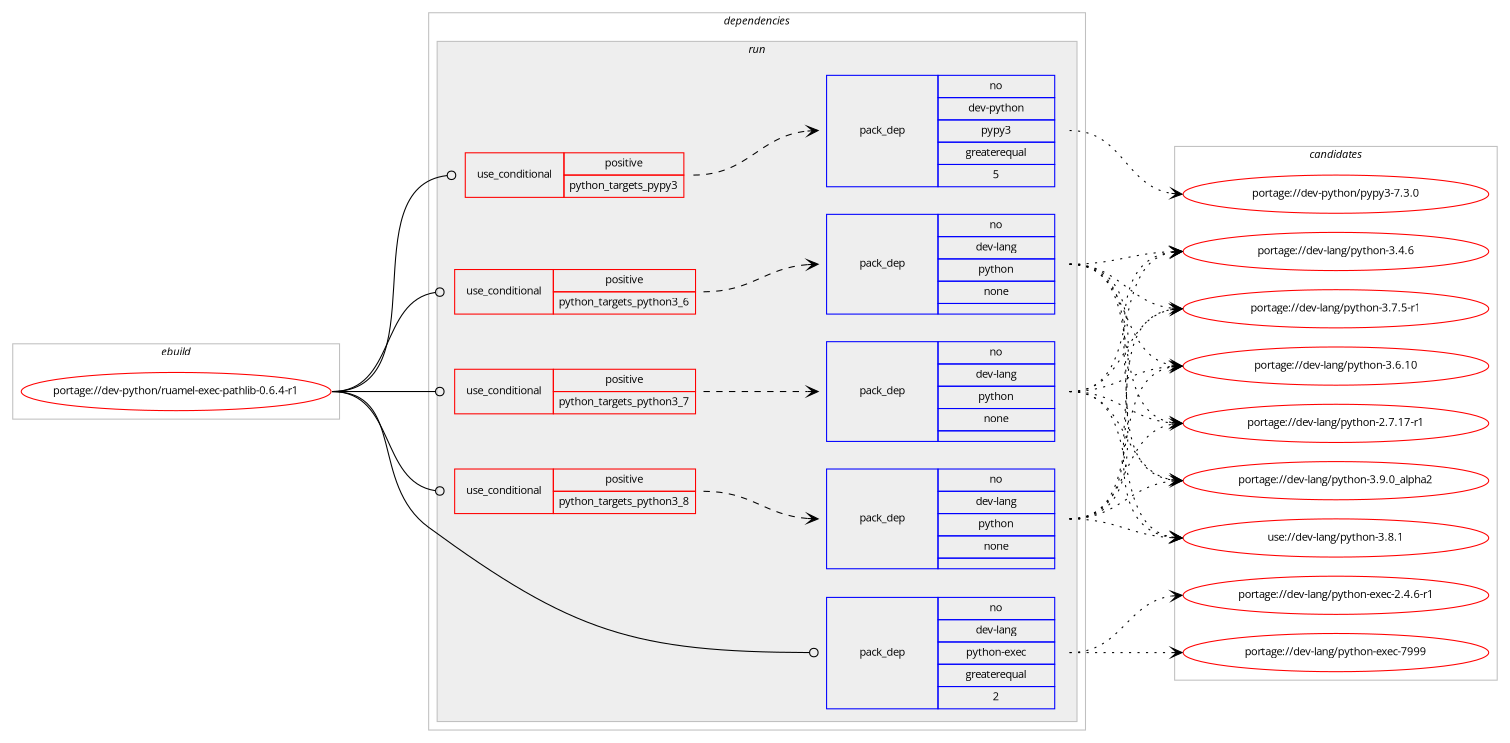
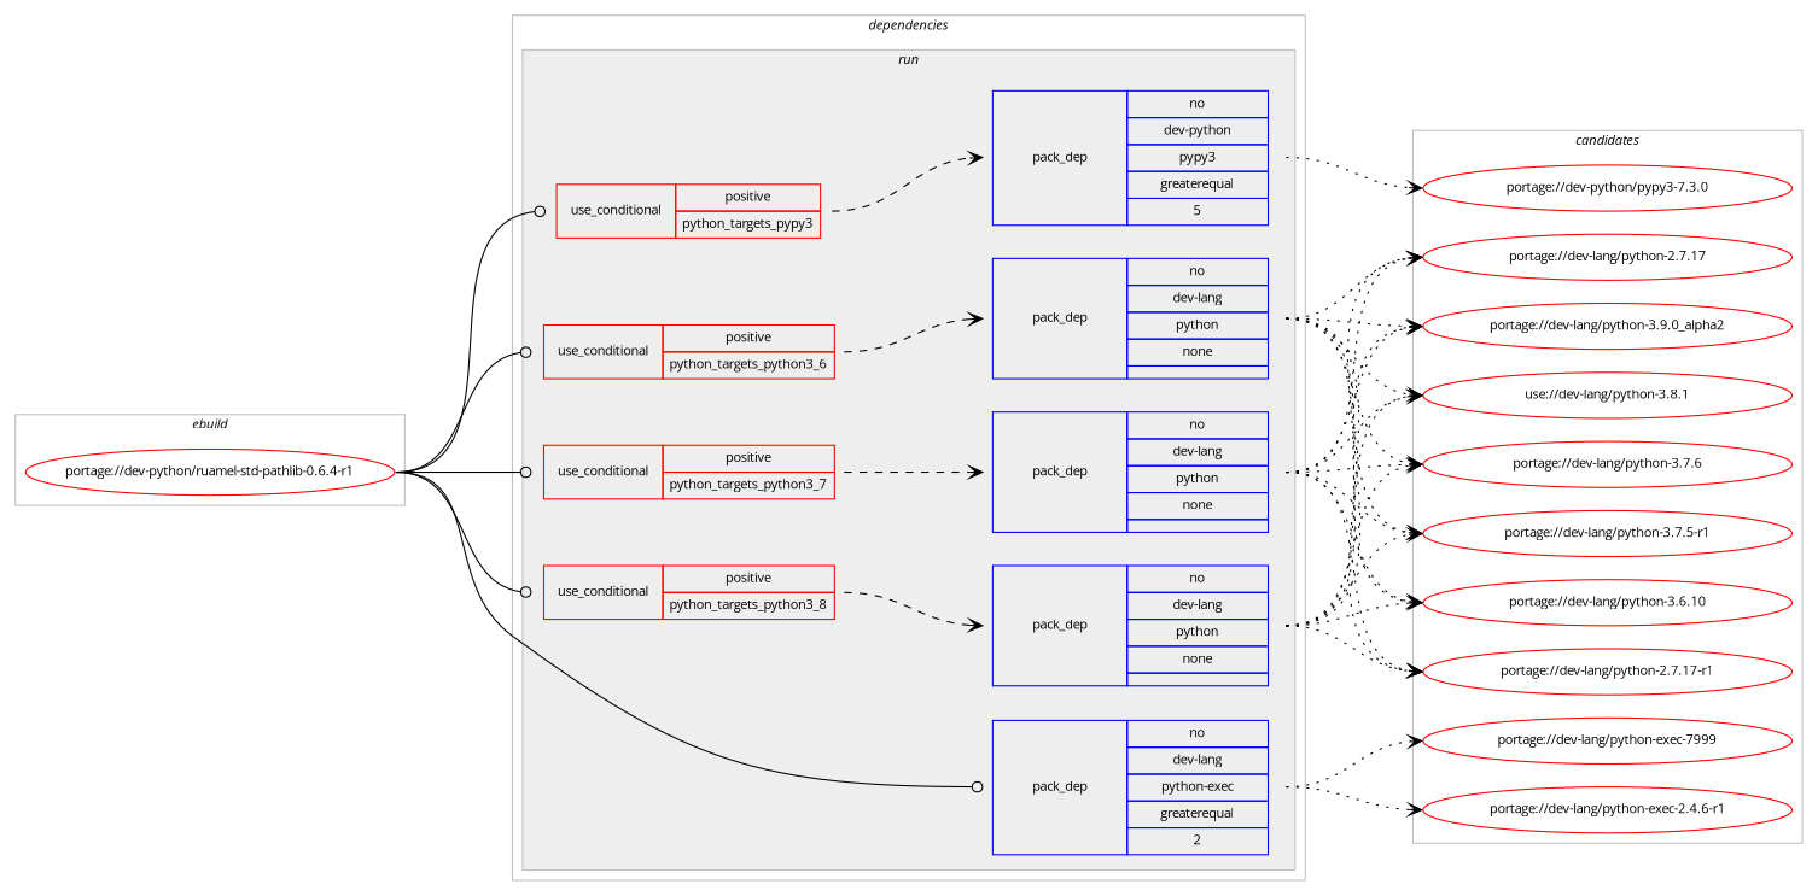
  digraph {
    compound=true
    concentrate=true
    fontname="Open Sans"
    fontsize=10
    newrank=true
    rankdir=LR
    ranksep=1.5
    node [color=red fontname="Open Sans" fontsize=10]
    edge [arrowhead=vee fontname="Open Sans" headport=w style=dotted tailport=e weight=100]
-   n1 [label="portage://dev-python/ruamel-exec-pathlib-0.6.4-r1" width=4]
+   n1 [label="portage://dev-python/ruamel-std-pathlib-0.6.4-r1" width=4]
    n2 [color=blue label=<<TABLE BORDER="0" CELLBORDER="1" CELLSPACING="0" CELLPADDING="4" WIDTH="220"><TR><TD ROWSPAN="6" CELLPADDING="30">pack_dep</TD></TR><TR><TD WIDTH="110">no</TD></TR><TR><TD>dev-python</TD></TR><TR><TD>pypy3</TD></TR><TR><TD>greaterequal</TD></TR><TR><TD>5</TD></TR></TABLE>> shape=none]
    n3 [label=<<TABLE BORDER="0" CELLBORDER="1" CELLSPACING="0" CELLPADDING="4"><TR><TD ROWSPAN="3" CELLPADDING="10">use_conditional</TD></TR><TR><TD>positive</TD></TR><TR><TD>python_targets_pypy3</TD></TR></TABLE>> shape=none]
    n4 [color=blue label=<<TABLE BORDER="0" CELLBORDER="1" CELLSPACING="0" CELLPADDING="4" WIDTH="220"><TR><TD ROWSPAN="6" CELLPADDING="30">pack_dep</TD></TR><TR><TD WIDTH="110">no</TD></TR><TR><TD>dev-lang</TD></TR><TR><TD>python</TD></TR><TR><TD>none</TD></TR><TR><TD></TD></TR></TABLE>> shape=none]
    n5 [label=<<TABLE BORDER="0" CELLBORDER="1" CELLSPACING="0" CELLPADDING="4"><TR><TD ROWSPAN="3" CELLPADDING="10">use_conditional</TD></TR><TR><TD>positive</TD></TR><TR><TD>python_targets_python3_6</TD></TR></TABLE>> shape=none]
    n6 [color=blue label=<<TABLE BORDER="0" CELLBORDER="1" CELLSPACING="0" CELLPADDING="4" WIDTH="220"><TR><TD ROWSPAN="6" CELLPADDING="30">pack_dep</TD></TR><TR><TD WIDTH="110">no</TD></TR><TR><TD>dev-lang</TD></TR><TR><TD>python</TD></TR><TR><TD>none</TD></TR><TR><TD></TD></TR></TABLE>> shape=none]
    n7 [label=<<TABLE BORDER="0" CELLBORDER="1" CELLSPACING="0" CELLPADDING="4"><TR><TD ROWSPAN="3" CELLPADDING="10">use_conditional</TD></TR><TR><TD>positive</TD></TR><TR><TD>python_targets_python3_7</TD></TR></TABLE>> shape=none]
    n8 [color=blue label=<<TABLE BORDER="0" CELLBORDER="1" CELLSPACING="0" CELLPADDING="4" WIDTH="220"><TR><TD ROWSPAN="6" CELLPADDING="30">pack_dep</TD></TR><TR><TD WIDTH="110">no</TD></TR><TR><TD>dev-lang</TD></TR><TR><TD>python</TD></TR><TR><TD>none</TD></TR><TR><TD></TD></TR></TABLE>> shape=none]
    n9 [label=<<TABLE BORDER="0" CELLBORDER="1" CELLSPACING="0" CELLPADDING="4"><TR><TD ROWSPAN="3" CELLPADDING="10">use_conditional</TD></TR><TR><TD>positive</TD></TR><TR><TD>python_targets_python3_8</TD></TR></TABLE>> shape=none]
    n10 [color=blue label=<<TABLE BORDER="0" CELLBORDER="1" CELLSPACING="0" CELLPADDING="4" WIDTH="220"><TR><TD ROWSPAN="6" CELLPADDING="30">pack_dep</TD></TR><TR><TD WIDTH="110">no</TD></TR><TR><TD>dev-lang</TD></TR><TR><TD>python-exec</TD></TR><TR><TD>greaterequal</TD></TR><TR><TD>2</TD></TR></TABLE>> shape=none]
    n11 [label="portage://dev-lang/python-3.9.0_alpha2" width=4]
    n12 [label="use://dev-lang/python-3.8.1" width=4]
-   n13 [label="portage://dev-lang/python-3.4.6" width=4]
+   n13 [label="portage://dev-lang/python-3.7.6" width=4]
    n14 [label="portage://dev-lang/python-3.7.5-r1" width=4]
    n15 [label="portage://dev-lang/python-3.6.10" width=4]
    n16 [label="portage://dev-lang/python-2.7.17-r1" width=4]
+   n17 [label="portage://dev-lang/python-2.7.17" width=4]
    n18 [label="portage://dev-python/pypy3-7.3.0" width=4]
    n19 [label="portage://dev-lang/python-exec-7999" width=4]
    n20 [label="portage://dev-lang/python-exec-2.4.6-r1" width=4]
    subgraph cluster_1 {
      color=gray
      label=<<i>ebuild</i>>
      rank=same
      n1
    }
    subgraph cluster_2 {
      color=gray
      label=<<i>dependencies</i>>
      subgraph cluster_3 {
        color=gray
        fillcolor="#eeeeee"
        label=<<i>compile</i>>
        style=filled
      }
      subgraph cluster_4 {
        color=gray
        fillcolor="#eeeeee"
        label=<<i>compile and run</i>>
        style=filled
      }
      subgraph cluster_5 {
        color=gray
        fillcolor="#eeeeee"
        label=<<i>run</i>>
        style=filled
        subgraph sub_6 {
          color=gray
          fillcolor="#eeeeee"
          label=<<i>run</i>>
          style=filled
          n3
          subgraph sub_7 {
            color=gray
            fillcolor="#eeeeee"
            label=<<i>run</i>>
            style=filled
            n2
          }
        }
        subgraph sub_8 {
          color=gray
          fillcolor="#eeeeee"
          label=<<i>run</i>>
          style=filled
          n5
          subgraph sub_9 {
            color=gray
            fillcolor="#eeeeee"
            label=<<i>run</i>>
            style=filled
            n4
          }
        }
        subgraph sub_10 {
          color=gray
          fillcolor="#eeeeee"
          label=<<i>run</i>>
          style=filled
          n7
          subgraph sub_11 {
            color=gray
            fillcolor="#eeeeee"
            label=<<i>run</i>>
            style=filled
            n6
          }
        }
        subgraph sub_12 {
          color=gray
          fillcolor="#eeeeee"
          label=<<i>run</i>>
          style=filled
          n9
          subgraph sub_13 {
            color=gray
            fillcolor="#eeeeee"
            label=<<i>run</i>>
            style=filled
            n8
          }
        }
        subgraph sub_14 {
          color=gray
          fillcolor="#eeeeee"
          label=<<i>run</i>>
          style=filled
          n10
        }
      }
    }
    subgraph cluster_15 {
      color=gray
      label=<<i>candidates</i>>
      rank=same
      subgraph sub_16 {
        color=black
        label=<<i>candidates</i>>
        nodesep=1
        rank=same
        n11
        n12
        n13
        n14
        n15
        n16
+       n17
      }
      subgraph sub_17 {
        color=black
        label=<<i>candidates</i>>
        nodesep=1
        rank=same
        n18
      }
      subgraph sub_18 {
        color=black
        label=<<i>candidates</i>>
        nodesep=1
        rank=same
        n11
        n12
        n13
        n14
        n15
        n16
+       n17
      }
      subgraph sub_19 {
        color=black
        label=<<i>candidates</i>>
        nodesep=1
        rank=same
        n11
        n12
        n13
        n14
        n15
        n16
+       n17
      }
      subgraph sub_20 {
        color=black
        label=<<i>candidates</i>>
        nodesep=1
        rank=same
        n19
        n20
      }
    }
    n1 -> n3 [arrowhead=odot style=solid weight=20]
    n1 -> n5 [arrowhead=odot style=solid weight=20]
    n1 -> n7 [arrowhead=odot style=solid weight=20]
    n1 -> n9 [arrowhead=odot style=solid weight=20]
    n1 -> n10 [arrowhead=odot style=solid weight=20]
    n2 -> n18
    n3 -> n2 [style=dashed weight=20]
    n4 -> n11
    n4 -> n12
    n4 -> n13
    n4 -> n14
    n4 -> n15
    n4 -> n16
+   n4 -> n17
    n5 -> n4 [style=dashed weight=20]
    n6 -> n11
    n6 -> n12
    n6 -> n13
    n6 -> n14
    n6 -> n15
    n6 -> n16
+   n6 -> n17
    n7 -> n6 [style=dashed weight=20]
    n8 -> n11
    n8 -> n12
    n8 -> n13
    n8 -> n14
    n8 -> n15
    n8 -> n16
+   n8 -> n17
    n9 -> n8 [style=dashed weight=20]
    n10 -> n19
    n10 -> n20
  }
